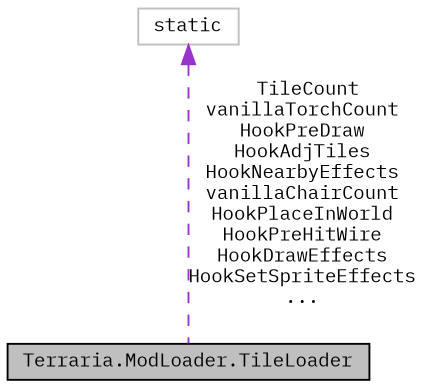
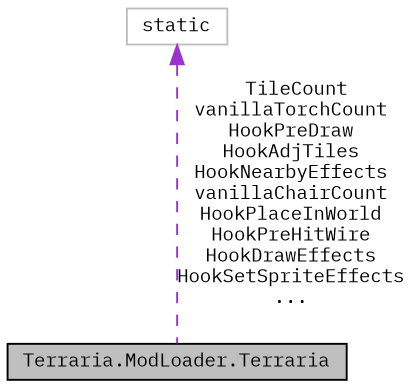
  digraph {
    fontname="IBM Plex Mono"
    node [fontname="IBM Plex Mono" fontsize=10 shape=record style=filled]
-   n1 [color=black fillcolor=grey75 fontcolor=black height=0.2 label="Terraria.ModLoader.TileLoader" width=0.4]
+   n1 [color=black fillcolor=grey75 fontcolor=black height=0.2 label="Terraria.ModLoader.Terraria" width=0.4]
    n2 [color=grey75 fillcolor=white height=0.2 label=static width=0.4]
    n2 -> n1 [color=darkorchid3 dir=back fontname="IBM Plex Mono" fontsize=10 label=" TileCount\nvanillaTorchCount\nHookPreDraw\nHookAdjTiles\nHookNearbyEffects\nvanillaChairCount\nHookPlaceInWorld\nHookPreHitWire\nHookDrawEffects\nHookSetSpriteEffects\n..." labelfontname=Helvetica labelfontsize=10 style=dashed]
  }
